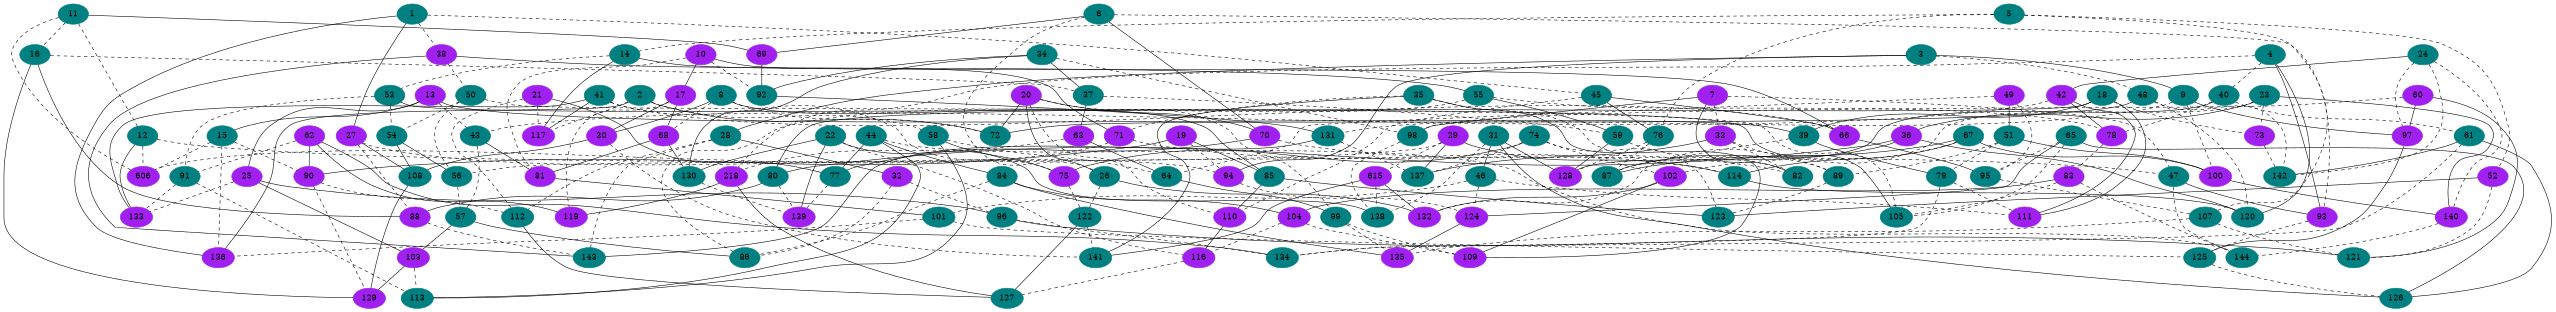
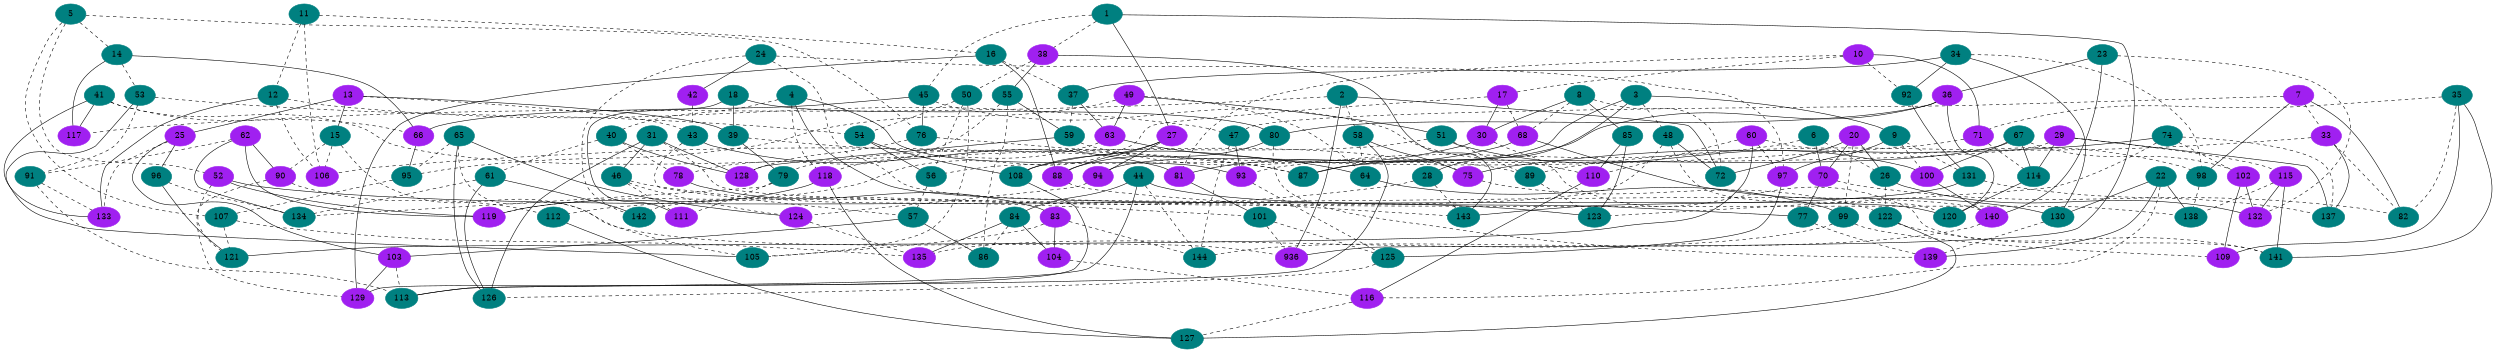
  graph {
    node [color=teal style=filled]
    edge [style=dashed]
    27 [color=purple]
    1
    38 [color=purple]
    45
-   136 [color=purple]
+   136 [color=purple label=936]
    94 [color=purple]
    88 [color=purple]
    108
    143
    50
    55
    76
    66 [color=purple]
    110 [color=purple]
    2
    58
    72
    117 [color=purple]
    75 [color=purple]
    113
    64
    3
    9
    28
    48
    97 [color=purple]
    100 [color=purple]
    131
-   32 [color=purple]
    112
    120
    142
    124 [color=purple]
    4
    40
    93 [color=purple]
-   118 [color=purple label=218]
+   118 [color=purple]
    128 [color=purple]
    61
    78 [color=purple]
    125
    119 [color=purple]
    127
    5
    14
    52 [color=purple]
    107
    53
    121
    123
    87
    135 [color=purple]
    6
    26
-   69 [color=purple]
    70 [color=purple]
    132 [color=purple]
    122
    92
    82
    77
    7 [color=purple]
    33 [color=purple]
    47
    98
    137
    89
    144
    138
    8
    30 [color=purple]
    68 [color=purple]
    85
    141
    81 [color=purple]
    130
    140 [color=purple]
    10 [color=purple]
    17 [color=purple]
    71 [color=purple]
-   106 [color=purple label=606]
+   106 [color=purple]
    114
    101
    11
    12
    16
    133 [color=purple]
    37
    129 [color=purple]
    13 [color=purple]
    15
    25 [color=purple]
    39
    43
    90 [color=purple]
    96
    103 [color=purple]
    79
    57
    54
    105
    91
    95
    59
    63 [color=purple]
    18
-   73 [color=purple]
    80
    111 [color=purple]
    139 [color=purple]
-   19 [color=purple]
    86
    20 [color=purple]
    99
    109 [color=purple]
-   21 [color=purple]
    116 [color=purple]
    22
    23
    36 [color=purple]
    24
    42 [color=purple]
    134
    29 [color=purple]
    56
-   115 [color=purple label=615]
+   115 [color=purple]
    31
    46
    126
    34
    35
    83 [color=purple]
    41
    44
    84
    104 [color=purple]
    49 [color=purple]
    51
    60 [color=purple]
    62 [color=purple]
    65
    67
    102 [color=purple]
    74
-   27 -- 94
-   27 -- 88
+   27 -- 94 [style=solid]
+   27 -- 88 [style=solid]
    27 -- 108 [style=solid]
    1 -- 27 [style=solid]
    1 -- 38
    1 -- 45
    1 -- 136 [style=solid]
    38 -- 143 [style=solid]
    38 -- 50
    38 -- 55 [style=solid]
    45 -- 76 [style=solid]
    45 -- 66 [style=solid]
    45 -- 110
    94 -- 124
    88 -- 143
    108 -- 129 [style=solid]
    50 -- 54
    50 -- 105
    50 -- 56
    55 -- 78
    55 -- 59 [style=solid]
    55 -- 86
    76 -- 128
    76 -- 87
    66 -- 95 [style=solid]
    110 -- 116 [style=solid]
    2 -- 136 [style=solid]
    2 -- 58
    2 -- 72 [style=solid]
    2 -- 117
    58 -- 75 [style=solid]
    58 -- 113 [style=solid]
    58 -- 64
    75 -- 122
    64 -- 99 [style=solid]
    3 -- 94 [style=solid]
    3 -- 9 [style=solid]
    3 -- 28 [style=solid]
    3 -- 48
    9 -- 97 [style=solid]
    9 -- 100
    9 -- 131
    28 -- 143
-   28 -- 32 [style=solid]
    28 -- 112
    48 -- 72 [style=solid]
    48 -- 120
    48 -- 142
    97 -- 125 [style=solid]
    100 -- 140 [style=solid]
    131 -- 143 [style=solid]
    131 -- 137
-   32 -- 96
-   32 -- 86
    112 -- 127 [style=solid]
-   124 -- 135 [style=solid]
+   124 -- 135
    4 -- 120 [style=solid]
    4 -- 40
    4 -- 93 [style=solid]
    4 -- 118
    40 -- 128 [style=solid]
    40 -- 61
    40 -- 78
    93 -- 125
    118 -- 119 [style=solid]
    118 -- 127 [style=solid]
    61 -- 142 [style=solid]
    61 -- 134
    61 -- 126 [style=solid]
-   78 -- 83
+   78 -- 83 [style=solid]
    125 -- 126
    5 -- 76
    5 -- 14
    5 -- 52
    5 -- 107
    14 -- 66 [style=solid]
    14 -- 117 [style=solid]
    14 -- 53
+   52 -- 119 [style=solid]
    52 -- 121
    52 -- 123 [style=solid]
    107 -- 121
    107 -- 135
    53 -- 54
    53 -- 105 [style=solid]
    53 -- 91
    6 -- 93
    6 -- 26
-   6 -- 69 [style=solid]
    6 -- 70 [style=solid]
    26 -- 132 [style=solid]
    26 -- 122
-   69 -- 92 [style=solid]
    70 -- 82
    70 -- 77 [style=solid]
    122 -- 127 [style=solid]
    122 -- 141
    92 -- 131 [style=solid]
    77 -- 139
    7 -- 82 [style=solid]
    7 -- 33
    7 -- 47
    7 -- 98 [style=solid]
    33 -- 82
    33 -- 137 [style=solid]
    33 -- 89
    47 -- 93 [style=solid]
    47 -- 144
    98 -- 138
    89 -- 123
    8 -- 72
    8 -- 30 [style=solid]
    8 -- 68
    8 -- 85 [style=solid]
    30 -- 108 [style=solid]
    30 -- 141
    68 -- 81 [style=solid]
    68 -- 130 [style=solid]
    85 -- 110 [style=solid]
    85 -- 123 [style=solid]
    81 -- 101 [style=solid]
    130 -- 139
    140 -- 144
    10 -- 92
    10 -- 81
-   10 -- 17 [style=solid]
+   10 -- 17
    10 -- 71 [style=solid]
    17 -- 119
    17 -- 30 [style=solid]
-   17 -- 68 [style=solid]
+   17 -- 68
    71 -- 106
    71 -- 114
    114 -- 120 [style=solid]
    101 -- 136
    101 -- 125
-   11 -- 69 [style=solid]
    11 -- 106
    11 -- 12
    11 -- 16
    12 -- 47
    12 -- 106
    12 -- 133 [style=solid]
    16 -- 88 [style=solid]
    16 -- 37
    16 -- 129 [style=solid]
    37 -- 59
    37 -- 63 [style=solid]
    13 -- 15 [style=solid]
    13 -- 25 [style=solid]
    13 -- 39 [style=solid]
    13 -- 43
    15 -- 136
    15 -- 106
    15 -- 90
    25 -- 133
    25 -- 96 [style=solid]
    25 -- 103 [style=solid]
    39 -- 87
    39 -- 79 [style=solid]
    43 -- 81 [style=solid]
    43 -- 57
    90 -- 112
    90 -- 129
    96 -- 121 [style=solid]
    96 -- 134
    103 -- 113
    103 -- 129 [style=solid]
    79 -- 111
    79 -- 134
    57 -- 103 [style=solid]
    57 -- 86 [style=solid]
    54 -- 108 [style=solid]
    54 -- 56 [style=solid]
    91 -- 113
    91 -- 133
    95 -- 107
    59 -- 128 [style=solid]
    59 -- 89
    63 -- 64 [style=solid]
    63 -- 118
    18 -- 39 [style=solid]
-   18 -- 73
    18 -- 80 [style=solid]
    18 -- 111 [style=solid]
-   73 -- 142
    80 -- 88 [style=solid]
    80 -- 139
-   19 -- 94
-   19 -- 85 [style=solid]
-   19 -- 90 [style=solid]
    20 -- 72 [style=solid]
    20 -- 26 [style=solid]
    20 -- 70 [style=solid]
    20 -- 99
    99 -- 135
    99 -- 109
-   21 -- 117
-   21 -- 112
-   21 -- 77 [style=solid]
    116 -- 127
    22 -- 138 [style=solid]
    22 -- 130 [style=solid]
    22 -- 139 [style=solid]
    22 -- 116
    23 -- 132
    23 -- 140 [style=solid]
-   23 -- 73
    23 -- 36 [style=solid]
    36 -- 120 [style=solid]
    36 -- 87 [style=solid]
    36 -- 80 [style=solid]
    24 -- 97
    24 -- 142
    24 -- 140
    24 -- 42 [style=solid]
-   42 -- 78 [style=solid]
    42 -- 43
-   42 -- 111 [style=solid]
    29 -- 137 [style=solid]
    29 -- 114 [style=solid]
    29 -- 56
    29 -- 115
    56 -- 57
    115 -- 132 [style=solid]
    115 -- 138
    115 -- 141 [style=solid]
    31 -- 128 [style=solid]
    31 -- 138
    31 -- 46 [style=solid]
    31 -- 126 [style=solid]
    46 -- 124
    46 -- 101
    46 -- 111
    34 -- 92 [style=solid]
    34 -- 98
    34 -- 130 [style=solid]
    34 -- 37 [style=solid]
    35 -- 82
    35 -- 141 [style=solid]
    35 -- 71
    35 -- 109 [style=solid]
    83 -- 144
    83 -- 105
    83 -- 104 [style=solid]
    41 -- 66
    41 -- 117 [style=solid]
    41 -- 75
    41 -- 133 [style=solid]
    44 -- 113 [style=solid]
    44 -- 77 [style=solid]
    44 -- 144
    44 -- 84 [style=solid]
    84 -- 135 [style=solid]
    84 -- 86
    84 -- 104 [style=solid]
-   104 -- 109
    104 -- 116
    49 -- 64
    49 -- 95
+   49 -- 63 [style=solid]
    49 -- 51 [style=solid]
    51 -- 100 [style=solid]
    51 -- 89
    51 -- 79
-   20 -- 110
-   60 -- 97 [style=solid]
+   60 -- 110
+   60 -- 97
    60 -- 121 [style=solid]
    60 -- 98
    62 -- 119 [style=solid]
    62 -- 90 [style=solid]
    62 -- 91
    62 -- 134 [style=solid]
    65 -- 124 [style=solid]
    65 -- 105
    65 -- 95
    65 -- 126 [style=solid]
    67 -- 100 [style=solid]
    67 -- 87 [style=solid]
    67 -- 114 [style=solid]
    67 -- 102
    102 -- 132 [style=solid]
    102 -- 109 [style=solid]
    74 -- 75 [style=solid]
    74 -- 123
    74 -- 137
    74 -- 102
  }
